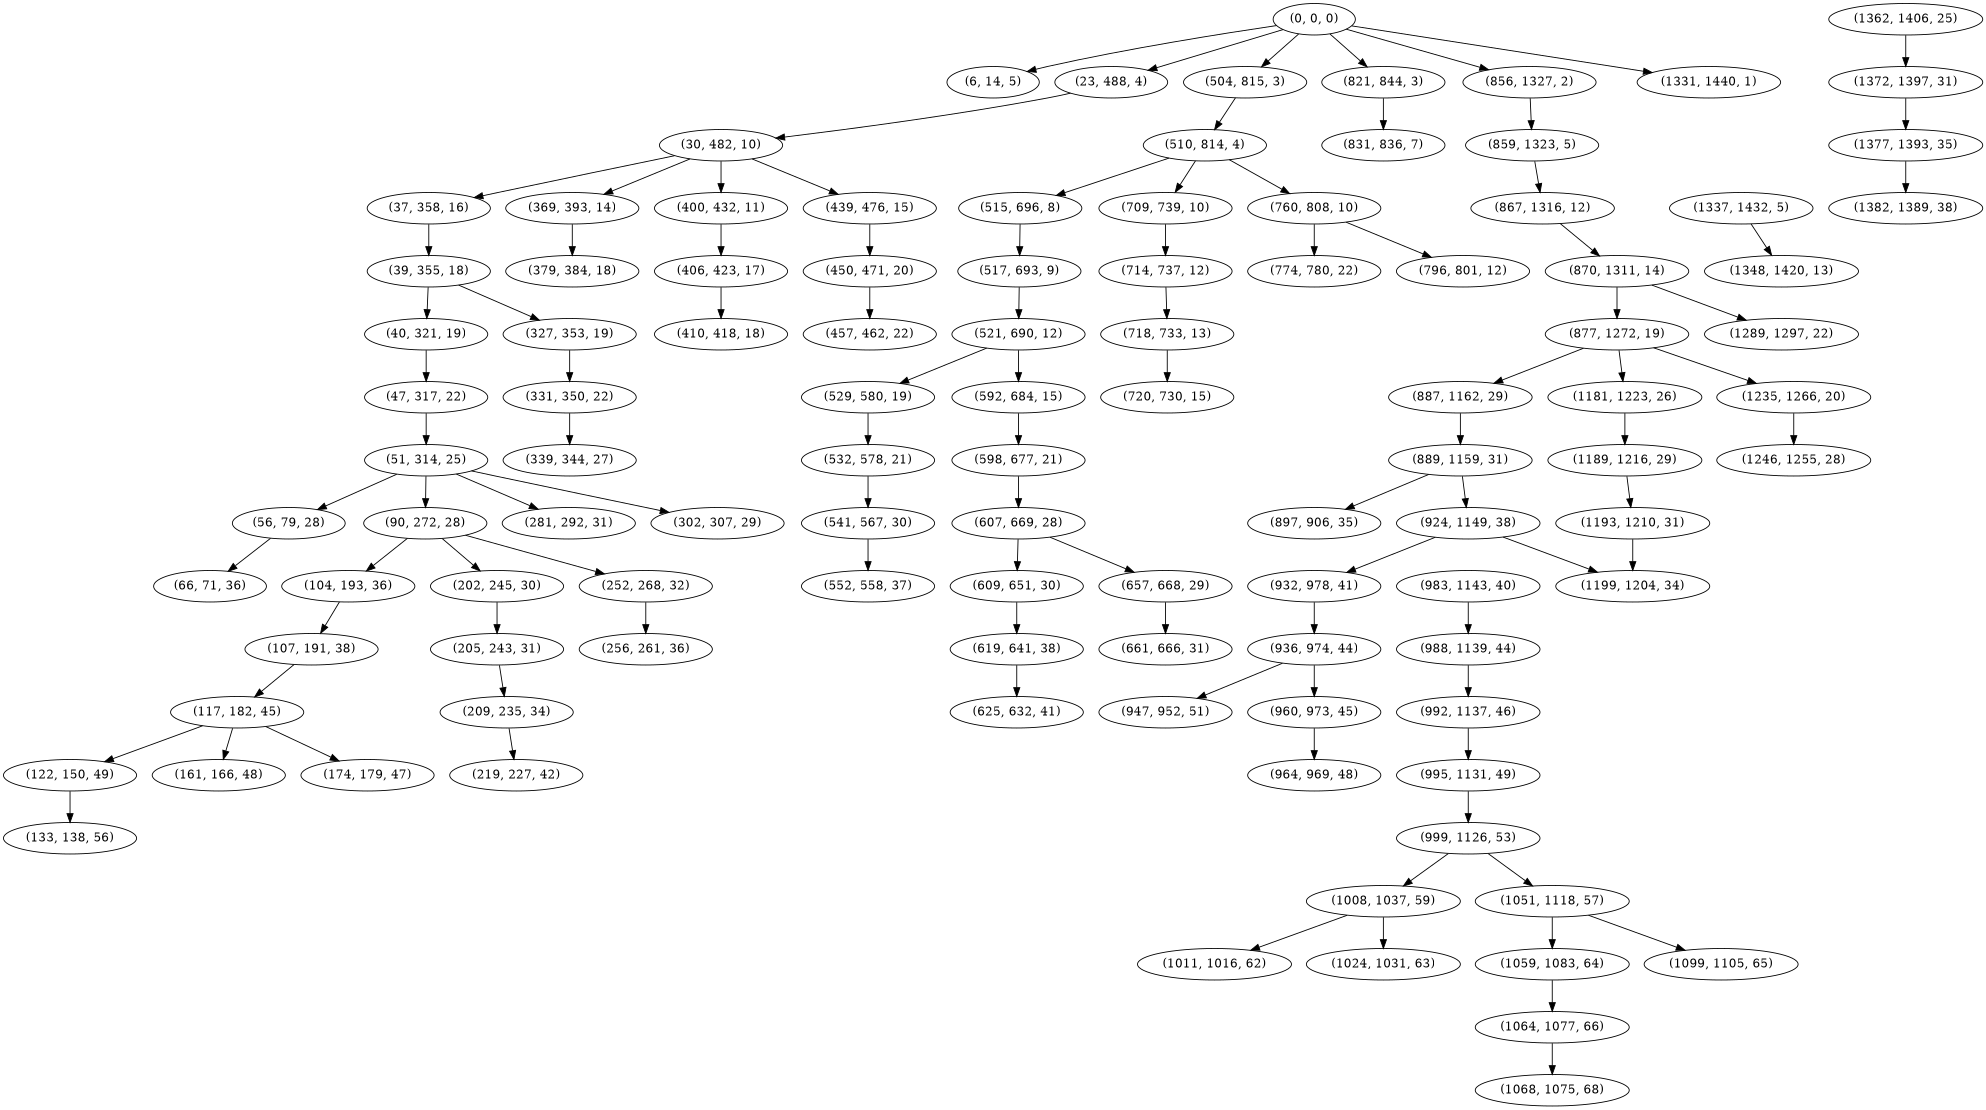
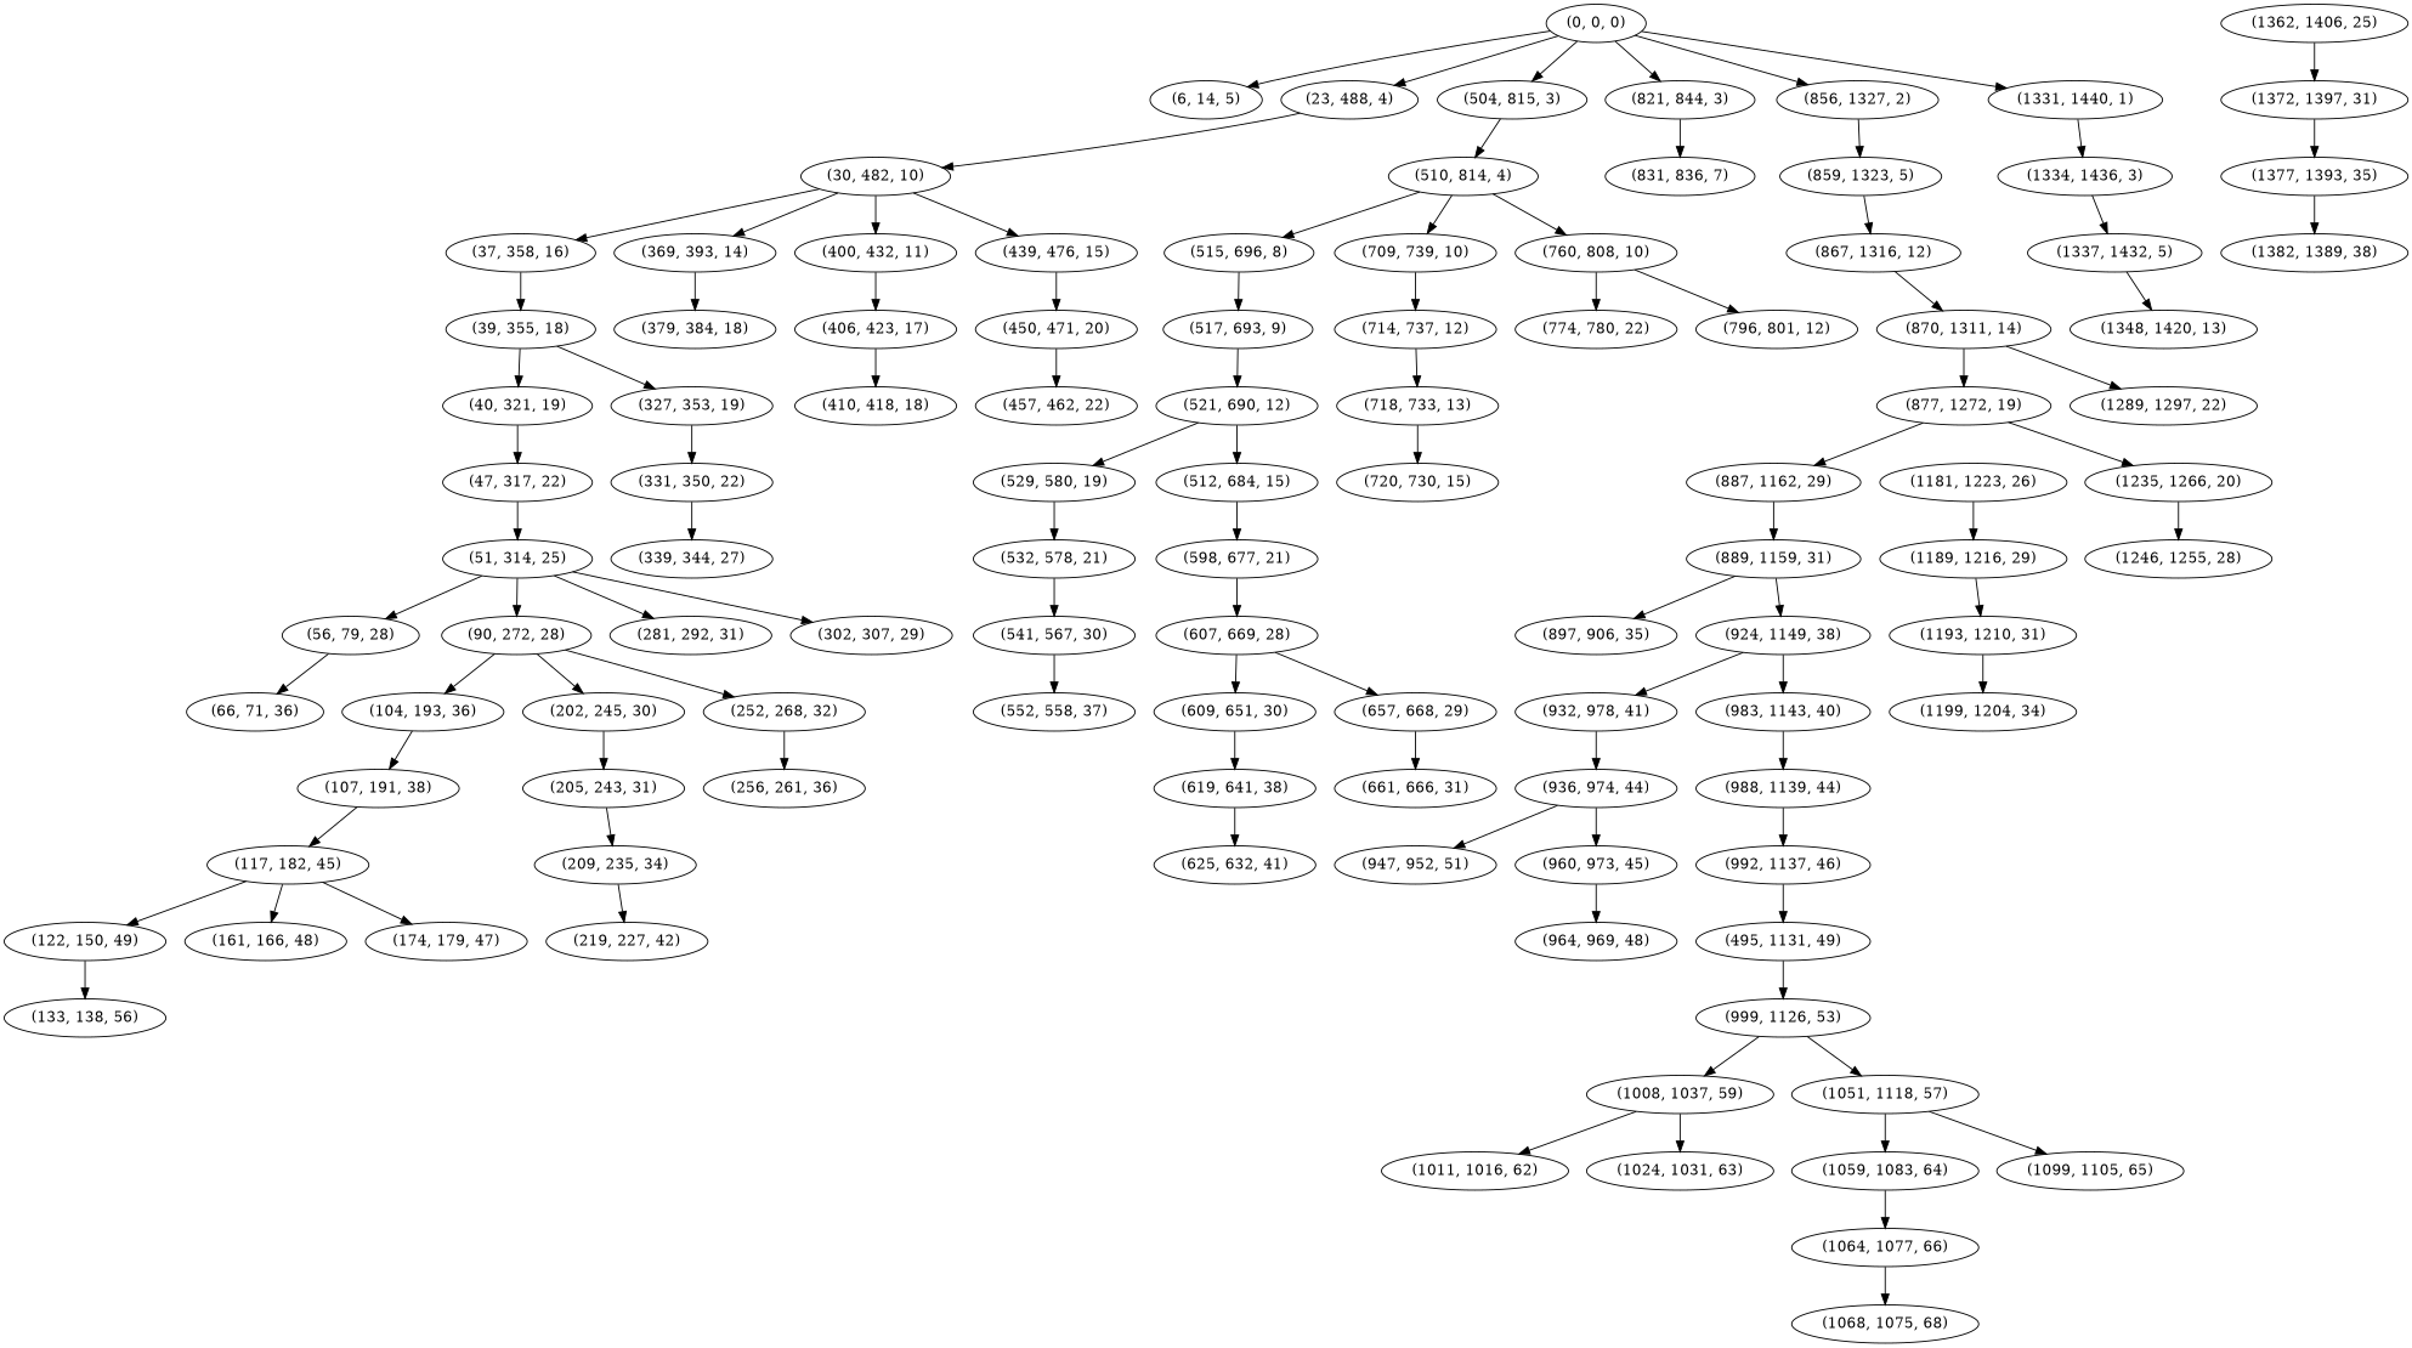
  digraph {
    "(0, 0, 0)"
    "(6, 14, 5)"
    "(23, 488, 4)"
    "(504, 815, 3)"
    "(821, 844, 3)"
    "(856, 1327, 2)"
    "(1331, 1440, 1)"
    "(30, 482, 10)"
    "(510, 814, 4)"
    "(831, 836, 7)"
    "(859, 1323, 5)"
+   "(1334, 1436, 3)"
    "(37, 358, 16)"
    "(369, 393, 14)"
    "(400, 432, 11)"
    "(439, 476, 15)"
    "(39, 355, 18)"
    "(379, 384, 18)"
    "(406, 423, 17)"
    "(450, 471, 20)"
    "(40, 321, 19)"
    "(327, 353, 19)"
    "(47, 317, 22)"
    "(331, 350, 22)"
    "(51, 314, 25)"
    "(56, 79, 28)"
    "(90, 272, 28)"
    "(281, 292, 31)"
    "(302, 307, 29)"
    "(66, 71, 36)"
    "(104, 193, 36)"
    "(202, 245, 30)"
    "(252, 268, 32)"
    "(107, 191, 38)"
    "(205, 243, 31)"
    "(256, 261, 36)"
    "(117, 182, 45)"
    "(122, 150, 49)"
    "(161, 166, 48)"
    "(174, 179, 47)"
    "(133, 138, 56)"
    "(209, 235, 34)"
    "(219, 227, 42)"
    "(339, 344, 27)"
    "(410, 418, 18)"
    "(457, 462, 22)"
    "(515, 696, 8)"
    "(709, 739, 10)"
    "(760, 808, 10)"
    "(517, 693, 9)"
    "(714, 737, 12)"
    "(774, 780, 22)"
    "(796, 801, 12)"
    "(521, 690, 12)"
    "(529, 580, 19)"
-   "(592, 684, 15)"
+   "(592, 684, 15)" [label="(512, 684, 15)"]
    "(532, 578, 21)"
    "(598, 677, 21)"
    "(541, 567, 30)"
    "(552, 558, 37)"
    "(607, 669, 28)"
    "(609, 651, 30)"
    "(657, 668, 29)"
    "(619, 641, 38)"
    "(661, 666, 31)"
    "(625, 632, 41)"
    "(718, 733, 13)"
    "(720, 730, 15)"
    "(867, 1316, 12)"
    "(870, 1311, 14)"
    "(877, 1272, 19)"
    "(1289, 1297, 22)"
    "(887, 1162, 29)"
    "(1181, 1223, 26)"
    "(1235, 1266, 20)"
    "(889, 1159, 31)"
    "(1189, 1216, 29)"
    "(1246, 1255, 28)"
    "(897, 906, 35)"
    "(924, 1149, 38)"
    "(932, 978, 41)"
    "(983, 1143, 40)"
    "(936, 974, 44)"
    "(988, 1139, 44)"
    "(947, 952, 51)"
    "(960, 973, 45)"
    "(964, 969, 48)"
    "(992, 1137, 46)"
-   "(995, 1131, 49)"
+   "(995, 1131, 49)" [label="(495, 1131, 49)"]
    "(999, 1126, 53)"
    "(1008, 1037, 59)"
    "(1051, 1118, 57)"
    "(1011, 1016, 62)"
    "(1024, 1031, 63)"
    "(1059, 1083, 64)"
    "(1099, 1105, 65)"
    "(1064, 1077, 66)"
    "(1068, 1075, 68)"
    "(1193, 1210, 31)"
    "(1199, 1204, 34)"
    "(1337, 1432, 5)"
    "(1348, 1420, 13)"
    "(1362, 1406, 25)"
    "(1372, 1397, 31)"
    "(1377, 1393, 35)"
    "(1382, 1389, 38)"
    "(0, 0, 0)" -> "(6, 14, 5)"
    "(0, 0, 0)" -> "(23, 488, 4)"
    "(0, 0, 0)" -> "(504, 815, 3)"
    "(0, 0, 0)" -> "(821, 844, 3)"
    "(0, 0, 0)" -> "(856, 1327, 2)"
    "(0, 0, 0)" -> "(1331, 1440, 1)"
    "(23, 488, 4)" -> "(30, 482, 10)"
    "(504, 815, 3)" -> "(510, 814, 4)"
    "(821, 844, 3)" -> "(831, 836, 7)"
    "(856, 1327, 2)" -> "(859, 1323, 5)"
+   "(1331, 1440, 1)" -> "(1334, 1436, 3)"
    "(30, 482, 10)" -> "(37, 358, 16)"
    "(30, 482, 10)" -> "(369, 393, 14)"
    "(30, 482, 10)" -> "(400, 432, 11)"
    "(30, 482, 10)" -> "(439, 476, 15)"
    "(510, 814, 4)" -> "(515, 696, 8)"
    "(510, 814, 4)" -> "(709, 739, 10)"
    "(510, 814, 4)" -> "(760, 808, 10)"
    "(859, 1323, 5)" -> "(867, 1316, 12)"
+   "(1334, 1436, 3)" -> "(1337, 1432, 5)"
    "(37, 358, 16)" -> "(39, 355, 18)"
    "(369, 393, 14)" -> "(379, 384, 18)"
    "(400, 432, 11)" -> "(406, 423, 17)"
    "(439, 476, 15)" -> "(450, 471, 20)"
    "(39, 355, 18)" -> "(40, 321, 19)"
    "(39, 355, 18)" -> "(327, 353, 19)"
    "(406, 423, 17)" -> "(410, 418, 18)"
    "(450, 471, 20)" -> "(457, 462, 22)"
    "(40, 321, 19)" -> "(47, 317, 22)"
    "(327, 353, 19)" -> "(331, 350, 22)"
    "(47, 317, 22)" -> "(51, 314, 25)"
    "(331, 350, 22)" -> "(339, 344, 27)"
    "(51, 314, 25)" -> "(56, 79, 28)"
    "(51, 314, 25)" -> "(90, 272, 28)"
    "(51, 314, 25)" -> "(281, 292, 31)"
    "(51, 314, 25)" -> "(302, 307, 29)"
    "(56, 79, 28)" -> "(66, 71, 36)"
    "(90, 272, 28)" -> "(104, 193, 36)"
    "(90, 272, 28)" -> "(202, 245, 30)"
    "(90, 272, 28)" -> "(252, 268, 32)"
    "(104, 193, 36)" -> "(107, 191, 38)"
    "(202, 245, 30)" -> "(205, 243, 31)"
    "(252, 268, 32)" -> "(256, 261, 36)"
    "(107, 191, 38)" -> "(117, 182, 45)"
    "(205, 243, 31)" -> "(209, 235, 34)"
    "(117, 182, 45)" -> "(122, 150, 49)"
    "(117, 182, 45)" -> "(161, 166, 48)"
    "(117, 182, 45)" -> "(174, 179, 47)"
    "(122, 150, 49)" -> "(133, 138, 56)"
    "(209, 235, 34)" -> "(219, 227, 42)"
    "(515, 696, 8)" -> "(517, 693, 9)"
    "(709, 739, 10)" -> "(714, 737, 12)"
    "(760, 808, 10)" -> "(774, 780, 22)"
    "(760, 808, 10)" -> "(796, 801, 12)"
    "(517, 693, 9)" -> "(521, 690, 12)"
    "(714, 737, 12)" -> "(718, 733, 13)"
    "(521, 690, 12)" -> "(529, 580, 19)"
    "(521, 690, 12)" -> "(592, 684, 15)"
    "(529, 580, 19)" -> "(532, 578, 21)"
    "(592, 684, 15)" -> "(598, 677, 21)"
    "(532, 578, 21)" -> "(541, 567, 30)"
    "(598, 677, 21)" -> "(607, 669, 28)"
    "(541, 567, 30)" -> "(552, 558, 37)"
    "(607, 669, 28)" -> "(609, 651, 30)"
    "(607, 669, 28)" -> "(657, 668, 29)"
    "(609, 651, 30)" -> "(619, 641, 38)"
    "(657, 668, 29)" -> "(661, 666, 31)"
    "(619, 641, 38)" -> "(625, 632, 41)"
    "(718, 733, 13)" -> "(720, 730, 15)"
    "(867, 1316, 12)" -> "(870, 1311, 14)"
    "(870, 1311, 14)" -> "(877, 1272, 19)"
    "(870, 1311, 14)" -> "(1289, 1297, 22)"
    "(877, 1272, 19)" -> "(887, 1162, 29)"
-   "(877, 1272, 19)" -> "(1181, 1223, 26)"
    "(877, 1272, 19)" -> "(1235, 1266, 20)"
    "(887, 1162, 29)" -> "(889, 1159, 31)"
    "(1181, 1223, 26)" -> "(1189, 1216, 29)"
    "(1235, 1266, 20)" -> "(1246, 1255, 28)"
    "(889, 1159, 31)" -> "(897, 906, 35)"
    "(889, 1159, 31)" -> "(924, 1149, 38)"
    "(1189, 1216, 29)" -> "(1193, 1210, 31)"
    "(924, 1149, 38)" -> "(932, 978, 41)"
-   "(924, 1149, 38)" -> "(1199, 1204, 34)"
+   "(924, 1149, 38)" -> "(983, 1143, 40)"
    "(932, 978, 41)" -> "(936, 974, 44)"
    "(983, 1143, 40)" -> "(988, 1139, 44)"
    "(936, 974, 44)" -> "(947, 952, 51)"
    "(936, 974, 44)" -> "(960, 973, 45)"
    "(988, 1139, 44)" -> "(992, 1137, 46)"
    "(960, 973, 45)" -> "(964, 969, 48)"
    "(992, 1137, 46)" -> "(995, 1131, 49)"
    "(995, 1131, 49)" -> "(999, 1126, 53)"
    "(999, 1126, 53)" -> "(1008, 1037, 59)"
    "(999, 1126, 53)" -> "(1051, 1118, 57)"
    "(1008, 1037, 59)" -> "(1011, 1016, 62)"
    "(1008, 1037, 59)" -> "(1024, 1031, 63)"
    "(1051, 1118, 57)" -> "(1059, 1083, 64)"
    "(1051, 1118, 57)" -> "(1099, 1105, 65)"
    "(1059, 1083, 64)" -> "(1064, 1077, 66)"
    "(1064, 1077, 66)" -> "(1068, 1075, 68)"
    "(1193, 1210, 31)" -> "(1199, 1204, 34)"
    "(1337, 1432, 5)" -> "(1348, 1420, 13)"
    "(1362, 1406, 25)" -> "(1372, 1397, 31)"
    "(1372, 1397, 31)" -> "(1377, 1393, 35)"
    "(1377, 1393, 35)" -> "(1382, 1389, 38)"
  }
